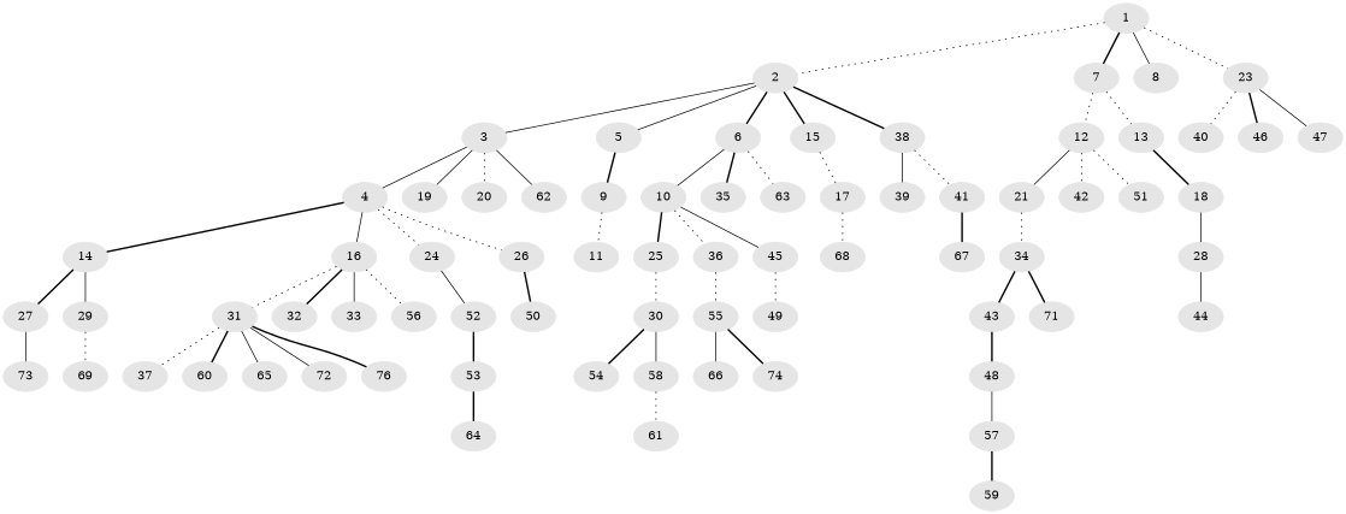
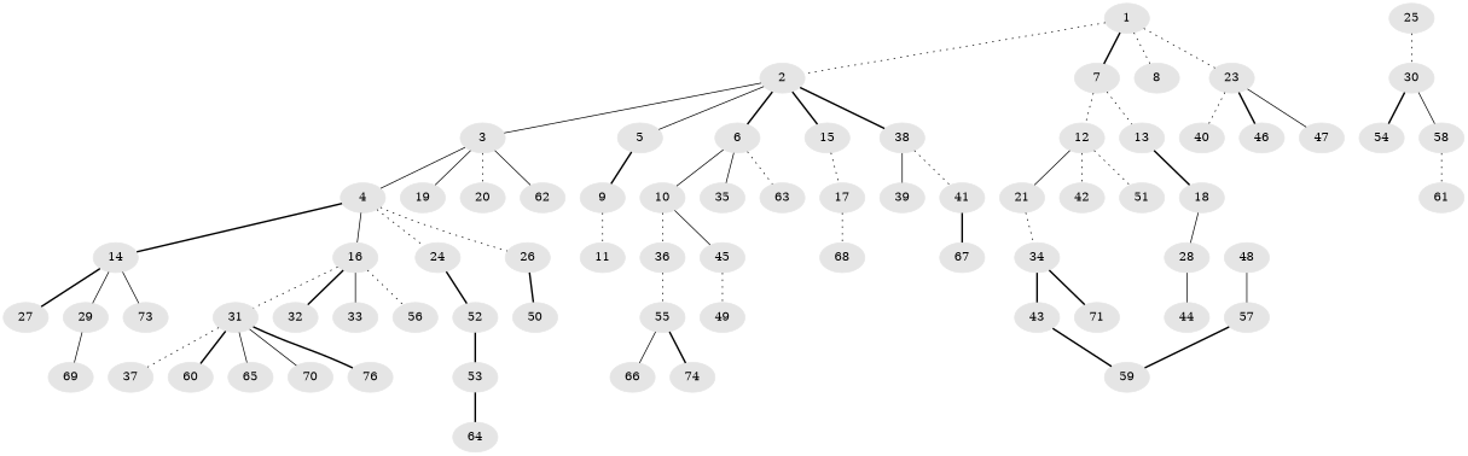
  graph {
    node [color=gray90 style=filled]
    edge [style=dotted]
    1
    2
    7
    8
    23
    3
    5
    6
    15
    38
    12
    13
    40
    46
    47
    4
    19
    20
    62
    9
    10
    35
    63
    17
    39
    41
    14
    16
    24
    26
    27
    29
    73
    31
    32
    33
    56
    52
    50
    11
    25
    36
    45
    21
    42
    51
    18
    30
    55
    49
    34
    28
    69
    68
    37
    60
    65
-   70 [label=72]
+   70
    n59 [label=76]
    44
    43
    71
    53
    54
    58
    61
    48
    66
    74
    67
    57
    59
    64
    1 -- 2
    1 -- 7 [style=bold]
-   1 -- 8 [style=solid]
+   1 -- 8
    1 -- 23
    2 -- 3 [style=solid]
    2 -- 5 [style=solid]
    2 -- 6 [style=bold]
    2 -- 15 [style=bold]
    2 -- 38 [style=bold]
    7 -- 12
    7 -- 13
    23 -- 40
    23 -- 46 [style=bold]
    23 -- 47 [style=solid]
    3 -- 4 [style=solid]
    3 -- 19 [style=solid]
    3 -- 20
    3 -- 62 [style=solid]
    5 -- 9 [style=bold]
    6 -- 10 [style=solid]
-   6 -- 35 [style=bold]
+   6 -- 35 [style=solid]
    6 -- 63
    15 -- 17
    38 -- 39 [style=solid]
    38 -- 41
    12 -- 21 [style=solid]
    12 -- 42
    12 -- 51
    13 -- 18 [style=bold]
    4 -- 14 [style=bold]
    4 -- 16 [style=solid]
    4 -- 24
    4 -- 26
    9 -- 11
-   10 -- 25 [style=bold]
    10 -- 36
    10 -- 45 [style=solid]
    17 -- 68
    41 -- 67 [style=bold]
    14 -- 27 [style=bold]
    14 -- 29 [style=solid]
-   27 -- 73 [style=solid]
+   14 -- 73 [style=solid]
    16 -- 31
    16 -- 32 [style=bold]
    16 -- 33 [style=solid]
    16 -- 56
-   24 -- 52 [style=solid]
+   24 -- 52 [style=bold]
    26 -- 50 [style=bold]
-   29 -- 69
+   29 -- 69 [style=solid]
    31 -- 37
    31 -- 60 [style=bold]
    31 -- 65 [style=solid]
    31 -- 70 [style=solid]
    31 -- n59 [style=bold]
    52 -- 53 [style=bold]
    25 -- 30
    36 -- 55
    45 -- 49
    21 -- 34
    18 -- 28 [style=solid]
    30 -- 54 [style=bold]
    30 -- 58 [style=solid]
    55 -- 66 [style=solid]
    55 -- 74 [style=bold]
    34 -- 43 [style=bold]
    34 -- 71 [style=bold]
    28 -- 44 [style=solid]
-   43 -- 48 [style=bold]
+   43 -- 59 [style=bold]
    53 -- 64 [style=bold]
    58 -- 61
    48 -- 57 [style=solid]
    57 -- 59 [style=bold]
  }
